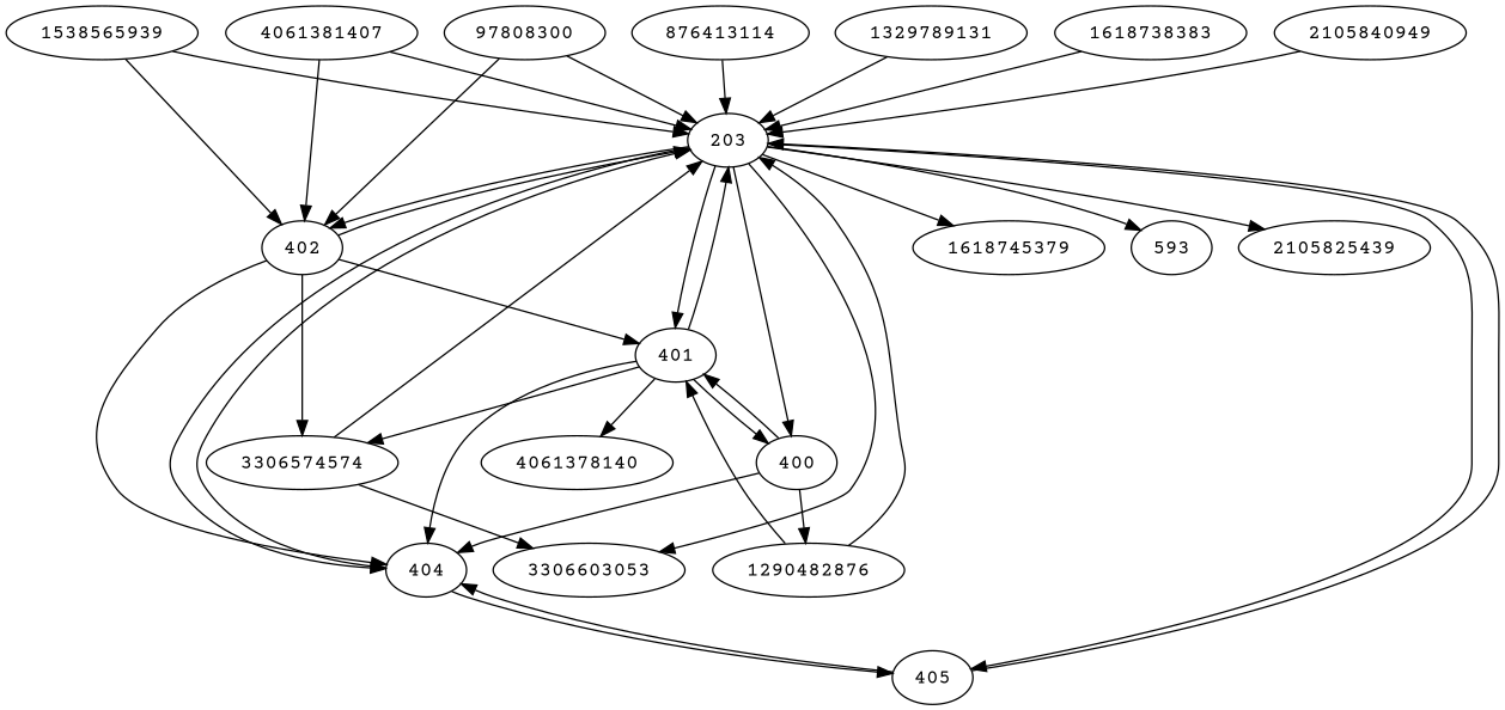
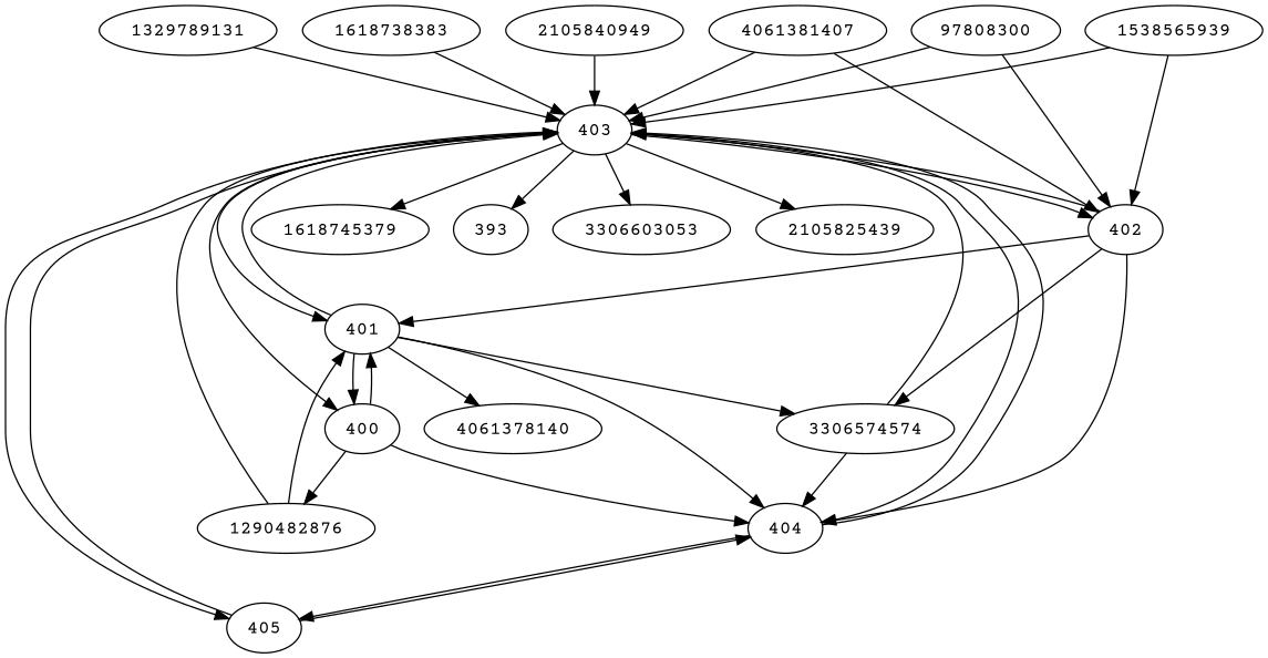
  strict digraph {
    fontname="Courier Prime"
    node [fontname="Courier Prime"]
    edge [fontname="Courier Prime"]
    1329789131
-   403 [label=203]
+   403
    402
    404
    400
    401
    405
    1618745379
-   393 [label=593]
+   393
    3306603053
    2105825439
    97808300
    3306574574
    1618738383
    1290482876
    4061378140
    1538565939
    2105840949
    4061381407
-   876413114
    1329789131 -> 403
    403 -> 402
    403 -> 404
    403 -> 400
    403 -> 401
    403 -> 405
    403 -> 1618745379
    403 -> 393
    403 -> 3306603053
    403 -> 2105825439
    402 -> 403
    402 -> 404
    402 -> 401
    402 -> 3306574574
    404 -> 403
    404 -> 405
    400 -> 404
    400 -> 401
    400 -> 1290482876
    401 -> 403
    401 -> 404
    401 -> 400
    401 -> 3306574574
    401 -> 4061378140
    405 -> 403
    405 -> 404
    97808300 -> 403
    97808300 -> 402
    3306574574 -> 403
-   3306574574 -> 3306603053
+   3306574574 -> 404
    1618738383 -> 403
    1290482876 -> 403
    1290482876 -> 401
    1538565939 -> 403
    1538565939 -> 402
    2105840949 -> 403
    4061381407 -> 403
    4061381407 -> 402
-   876413114 -> 403
  }
